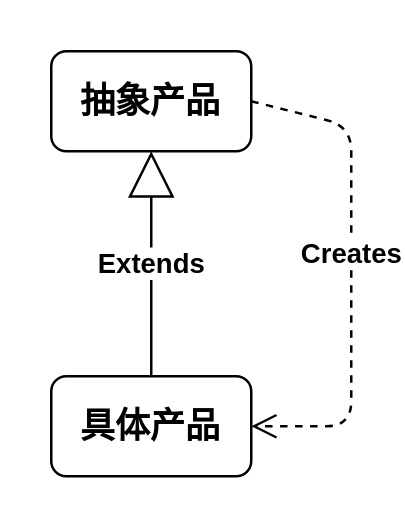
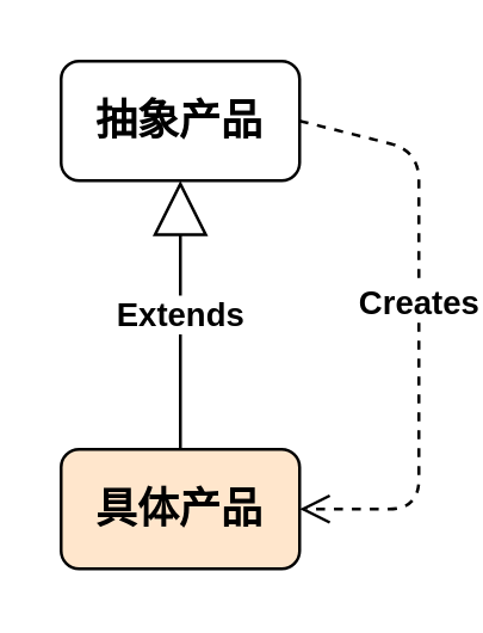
  <mxCell id="0" />
  <mxCell id="1" parent="0" />
  <mxCell id="2" value="&lt;font style=&quot;font-size: 14px&quot;&gt;&lt;b&gt;抽象产品&lt;/b&gt;&lt;/font&gt;" style="rounded=1;whiteSpace=wrap;html=1;" vertex="1" parent="1"><mxGeometry x="20" y="20" width="80" height="40" as="geometry" /></mxCell>
- <mxCell id="3" value="&lt;font style=&quot;font-size: 14px&quot;&gt;&lt;b&gt;具体产品&lt;/b&gt;&lt;/font&gt;" style="rounded=1;whiteSpace=wrap;html=1;" vertex="1" parent="1"><mxGeometry x="20" y="150" width="80" height="40" as="geometry" /></mxCell>
+ <mxCell id="3" value="&lt;font style=&quot;font-size: 14px&quot;&gt;&lt;b&gt;具体产品&lt;/b&gt;&lt;/font&gt;" style="rounded=1;whiteSpace=wrap;html=1;fillColor=#ffe6cc;" vertex="1" parent="1"><mxGeometry x="20" y="150" width="80" height="40" as="geometry" /></mxCell>
  <mxCell id="4" value="&lt;b&gt;Extends&lt;/b&gt;" style="endArrow=block;endSize=16;endFill=0;html=1;entryX=0.5;entryY=1;entryDx=0;entryDy=0;exitX=0.5;exitY=0;exitDx=0;exitDy=0;" edge="1" parent="1" source="3" target="2"><mxGeometry width="160" relative="1" as="geometry"><mxPoint x="220" y="160" as="sourcePoint" /><mxPoint x="380" y="160" as="targetPoint" /></mxGeometry></mxCell>
  <mxCell id="5" value="&lt;b&gt;Creates&lt;/b&gt;" style="html=1;verticalAlign=bottom;endArrow=open;dashed=1;endSize=8;exitX=1;exitY=0.5;exitDx=0;exitDy=0;entryX=1;entryY=0.5;entryDx=0;entryDy=0;" edge="1" parent="1" source="2" target="3"><mxGeometry relative="1" as="geometry"><mxPoint x="330" y="210" as="sourcePoint" /><mxPoint x="320" y="330" as="targetPoint" /><Array as="points"><mxPoint x="140" y="50" /><mxPoint x="140" y="170" /></Array></mxGeometry></mxCell>
